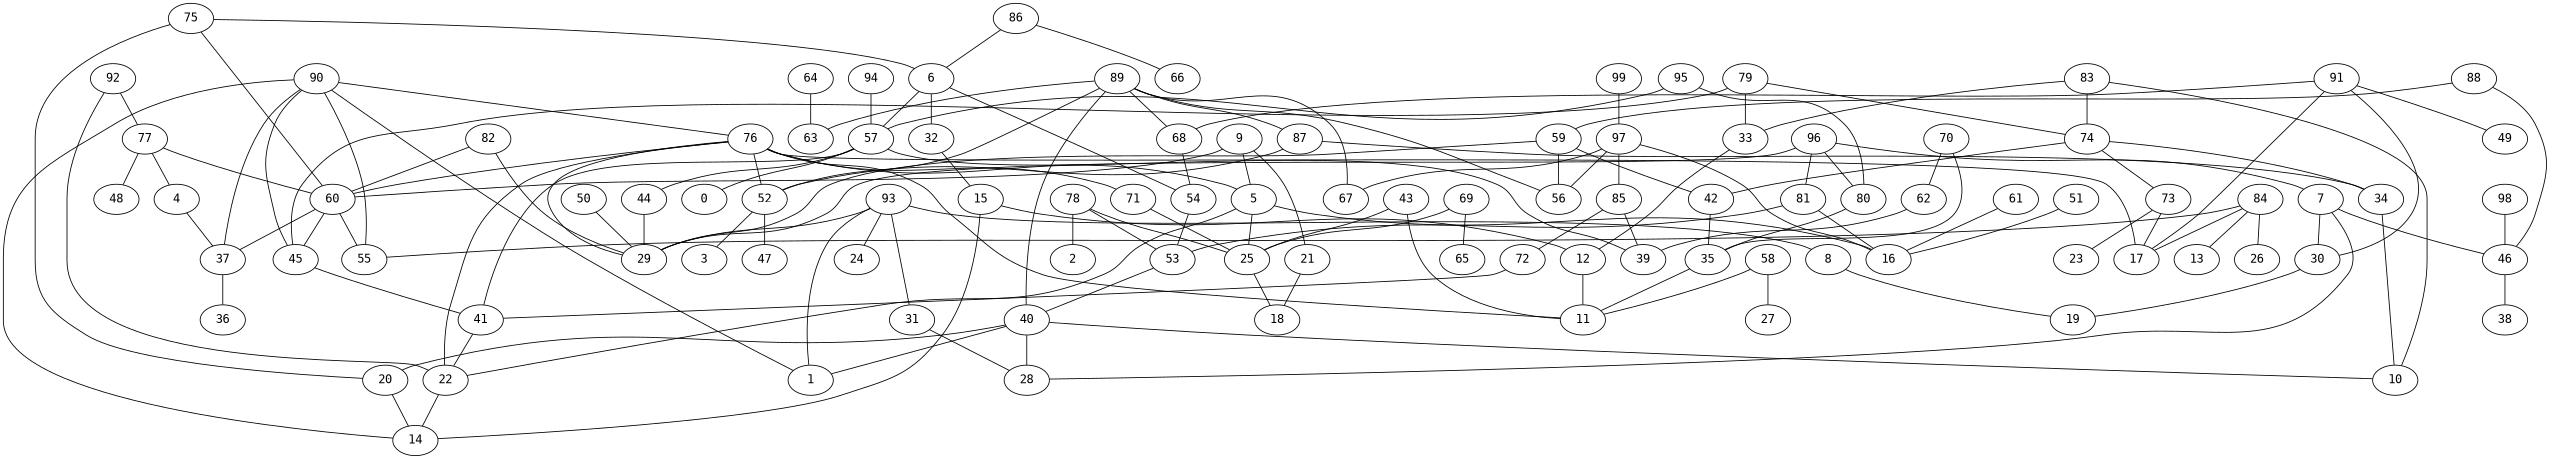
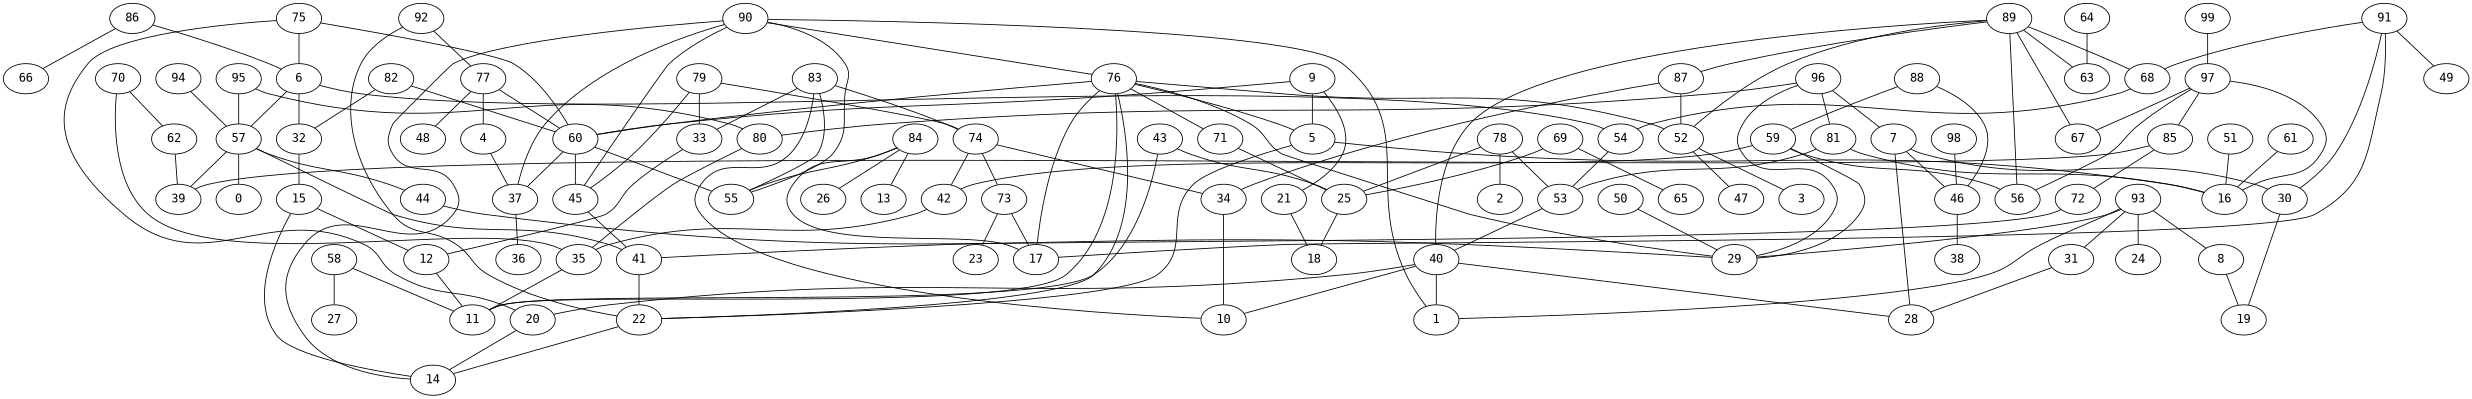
  digraph {
    fontname="DejaVu Sans Mono"
    node [fontname="DejaVu Sans Mono"]
    edge [color=black dir=none fontname="DejaVu Sans Mono"]
    42
    35
    11
    75
    60
    20
    6
    55
    37
    45
    94
    57
    29
    39
    0
    41
    15
    14
    12
    83
    74
    10
    33
    34
    73
    4
    36
    61
    16
    8
    19
    70
    62
    85
    72
    82
    89
    68
    40
    63
    87
    52
    56
    67
    54
    28
    1
    3
    47
    98
    46
    38
    79
    99
    97
    88
    59
    86
    66
    32
    91
    49
    30
    17
    50
    92
    22
    77
    48
    76
    71
    5
    25
    90
    18
    31
    53
    51
    78
    2
    64
    23
    7
    44
    84
    26
    13
    58
    27
    9
    21
    93
    24
    95
    80
    69
    65
    43
    96
    81
    subgraph sub_1 {
      42
      35
      11
      75
      60
      20
      6
      55
      37
      45
      94
      57
      29
      39
      0
      41
      15
      14
      12
      83
      74
      10
      33
      34
      73
      4
      36
      61
      16
      8
      19
      70
      62
      85
      72
      82
      89
      68
      40
      63
      87
      52
      56
      67
      54
      28
      1
      3
      47
      98
      46
      38
      79
      99
      97
      88
      59
      86
      66
      32
      91
      49
      30
      17
      50
      92
      22
      77
      48
      76
      71
      5
      25
      90
      18
      31
      53
      51
      78
      2
      64
      23
      7
      44
      84
      26
      13
      58
      27
      9
      21
      93
      24
      95
      80
      69
      65
      43
      96
      81
    }
    42 -> 35
    35 -> 11
    75 -> 60
    75 -> 20
    75 -> 6
    60 -> 55
    60 -> 37
    60 -> 45
    20 -> 14
    6 -> 57
    6 -> 54
    6 -> 32
    37 -> 36
    45 -> 41
    94 -> 57
    57 -> 39
    57 -> 0
    57 -> 41
    57 -> 44
    41 -> 22
    15 -> 14
    15 -> 12
    12 -> 11
+   83 -> 55
    83 -> 74
    83 -> 10
    83 -> 33
    74 -> 42
    74 -> 34
    74 -> 73
    33 -> 12
    34 -> 10
    73 -> 17
    73 -> 23
    4 -> 37
    61 -> 16
    8 -> 19
    70 -> 35
    70 -> 62
    62 -> 39
    85 -> 39
    85 -> 72
    72 -> 41
    82 -> 60
-   82 -> 29
+   82 -> 32
    89 -> 68
    89 -> 40
    89 -> 63
    89 -> 87
    89 -> 52
    89 -> 56
    89 -> 67
    68 -> 54
    40 -> 20
    40 -> 10
    40 -> 28
    40 -> 1
    87 -> 34
    87 -> 52
    52 -> 3
    52 -> 47
    54 -> 53
    98 -> 46
    46 -> 38
    79 -> 45
    79 -> 74
    79 -> 33
    99 -> 97
    97 -> 16
    97 -> 85
    97 -> 56
    97 -> 67
    88 -> 46
    88 -> 59
    59 -> 42
    59 -> 29
    59 -> 56
    86 -> 6
    86 -> 66
    32 -> 15
    91 -> 68
    91 -> 49
    91 -> 30
    91 -> 17
    30 -> 19
    50 -> 29
    92 -> 22
    92 -> 77
    22 -> 14
    77 -> 60
    77 -> 4
    77 -> 48
    76 -> 11
    76 -> 60
    76 -> 29
    76 -> 52
    76 -> 17
    76 -> 22
    76 -> 71
    76 -> 5
    71 -> 25
    5 -> 16
    5 -> 22
-   5 -> 25
    25 -> 18
    90 -> 55
    90 -> 37
    90 -> 45
    90 -> 14
    90 -> 1
    90 -> 76
    31 -> 28
    53 -> 40
    51 -> 16
    78 -> 25
    78 -> 53
    78 -> 2
    64 -> 63
    7 -> 28
    7 -> 46
    7 -> 30
    44 -> 29
    84 -> 55
    84 -> 17
    84 -> 26
    84 -> 13
    58 -> 11
    58 -> 27
    9 -> 60
    9 -> 5
    9 -> 21
    21 -> 18
    93 -> 29
    93 -> 8
    93 -> 1
    93 -> 31
    93 -> 24
    95 -> 57
    95 -> 80
    80 -> 35
    69 -> 25
    69 -> 65
    43 -> 11
    43 -> 25
    96 -> 29
    96 -> 7
    96 -> 80
    96 -> 81
    81 -> 16
    81 -> 53
  }
